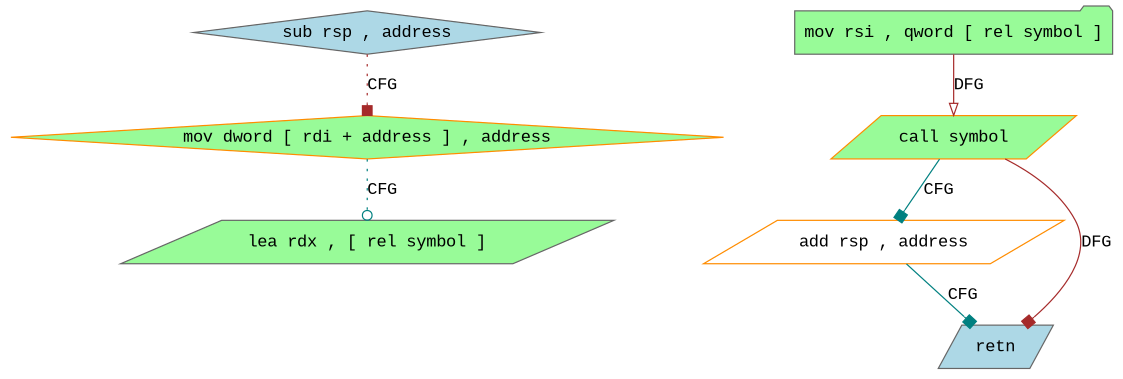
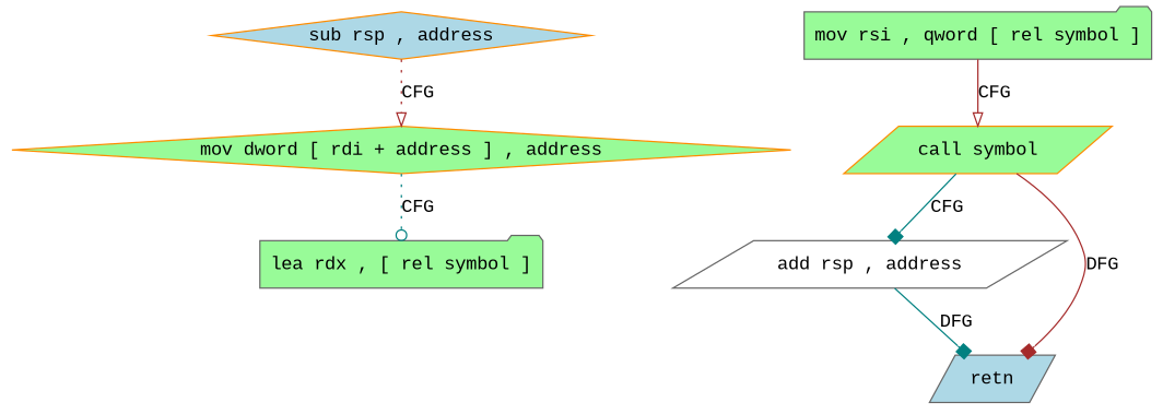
  digraph {
    fontname="Liberation Mono"
    node [color=gray40 fillcolor=palegreen fontname="Liberation Mono" shape=parallelogram style=filled]
    edge [arrowhead=box color=brown fontname="Liberation Mono" style=solid]
-   n1 [fillcolor=lightblue label="sub rsp , address" shape=diamond]
+   n1 [color=darkorange fillcolor=lightblue label="sub rsp , address" shape=diamond]
    n2 [color=darkorange label="mov dword [ rdi + address ] , address" shape=diamond]
-   n3 [label="lea rdx , [ rel symbol ]"]
+   n3 [label="lea rdx , [ rel symbol ]" shape=folder]
    n4 [label="mov rsi , qword [ rel symbol ]" shape=folder]
    n5 [color=darkorange label="call symbol"]
-   n6 [color=darkorange fillcolor=white label="add rsp , address"]
+   n6 [fillcolor=white label="add rsp , address"]
    n7 [fillcolor=lightblue label=retn]
-   n1 -> n2 [label=CFG style=dotted]
+   n1 -> n2 [arrowhead=onormal label=CFG style=dotted]
    n2 -> n3 [arrowhead=odot color=teal label=CFG style=dotted]
-   n4 -> n5 [arrowhead=onormal label=DFG]
+   n4 -> n5 [arrowhead=onormal label=CFG]
    n5 -> n6 [color=teal label=CFG]
    n5 -> n7 [label=DFG]
-   n6 -> n7 [color=teal label=CFG]
+   n6 -> n7 [color=teal label=DFG]
  }
